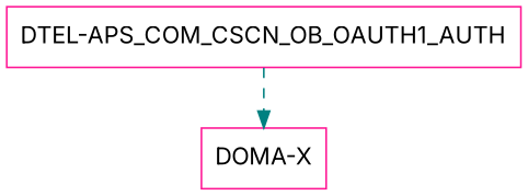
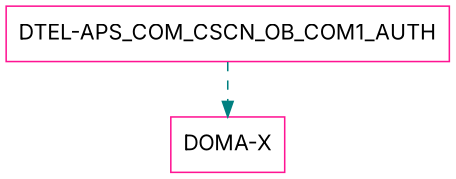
  digraph {
    fontname=Inter
    node [color=deeppink shape=box fontname=Inter]
-   "DTEL-APS_COM_CSCN_OB_OAUTH1_AUTH"
+   "DTEL-APS_COM_CSCN_OB_OAUTH1_AUTH" [label="DTEL-APS_COM_CSCN_OB_COM1_AUTH"]
    "DOMA-X"
    "DTEL-APS_COM_CSCN_OB_OAUTH1_AUTH" -> "DOMA-X" [color=teal style=dashed fontname=Inter]
  }
